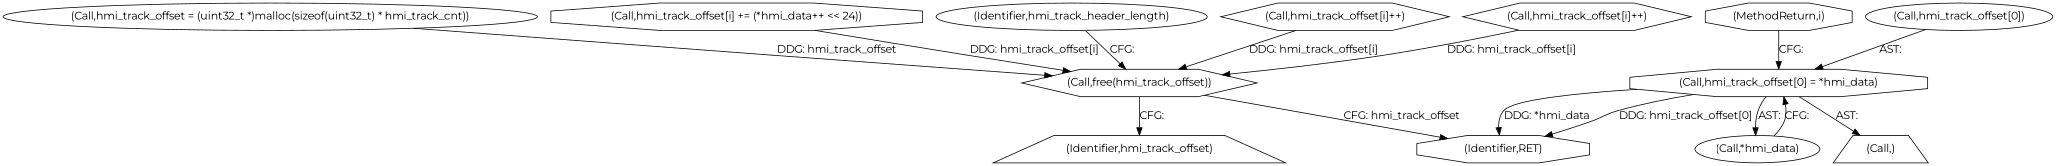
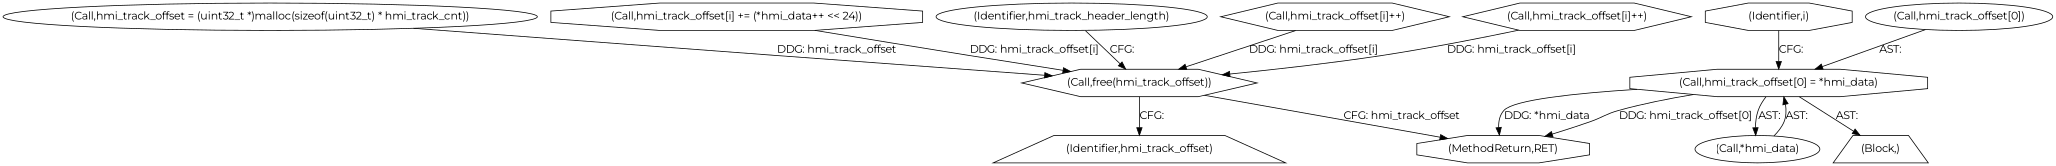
  digraph {
    fontname=Montserrat
    node [fontname=Montserrat shape=octagon]
    edge [fontname=Montserrat]
    n1 [label="(Call,hmi_track_offset[0] = *hmi_data)"]
-   n2 [label="(Identifier,RET)"]
+   n2 [label="(MethodReturn,RET)"]
    n3 [label="(Call,*hmi_data)" shape=ellipse]
-   n4 [label="(Call,)" shape=trapezium]
+   n4 [label="(Block,)" shape=trapezium]
    n5 [label="(Call,free(hmi_track_offset))" shape=hexagon]
    n6 [label="(Identifier,hmi_track_offset)" shape=trapezium]
-   n7 [label="(MethodReturn,i)"]
+   n7 [label="(Identifier,i)"]
    n8 [label="(Call,hmi_track_offset = (uint32_t *)malloc(sizeof(uint32_t) * hmi_track_cnt))" shape=ellipse]
    n9 [label="(Call,hmi_track_offset[i] += (*hmi_data++ << 24))"]
    n10 [label="(Identifier,hmi_track_header_length)" shape=ellipse]
    n11 [label="(Call,hmi_track_offset[i]++)" shape=hexagon]
    n12 [label="(Call,hmi_track_offset[0])" shape=ellipse]
    n13 [label="(Call,hmi_track_offset[i]++)" shape=hexagon]
    n1 -> n2 [label="DDG: *hmi_data"]
    n1 -> n2 [label="DDG: hmi_track_offset[0]"]
    n1 -> n3 [label="AST: "]
    n1 -> n4 [label="AST: "]
-   n3 -> n1 [label="CFG: "]
+   n3 -> n1 [label="AST: "]
    n5 -> n2 [label="CFG: hmi_track_offset"]
    n5 -> n6 [label="CFG: "]
    n7 -> n1 [label="CFG: "]
    n8 -> n5 [label="DDG: hmi_track_offset"]
    n9 -> n5 [label="DDG: hmi_track_offset[i]"]
    n10 -> n5 [label="CFG: "]
    n11 -> n5 [label="DDG: hmi_track_offset[i]"]
    n12 -> n1 [label="AST: "]
    n13 -> n5 [label="DDG: hmi_track_offset[i]"]
  }
